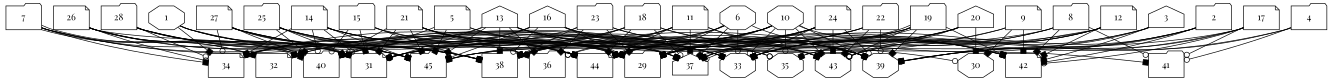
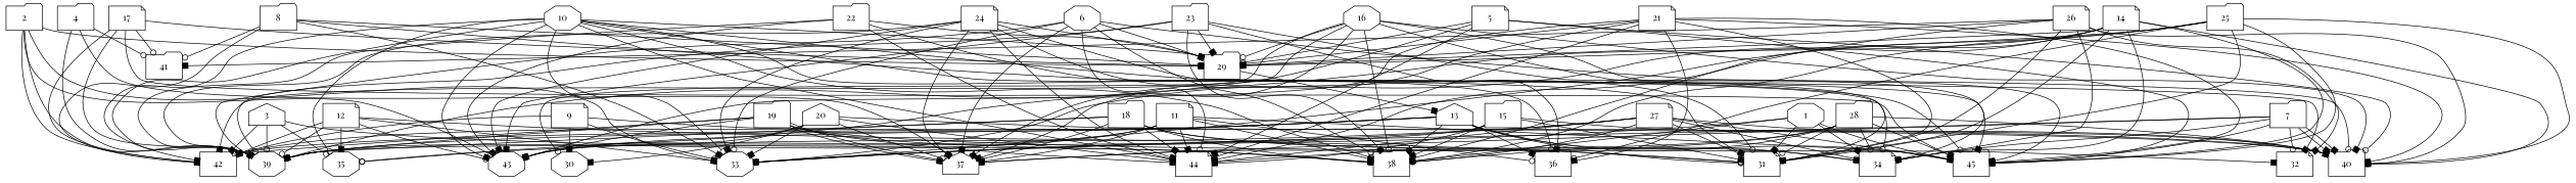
  digraph {
    fontname="Playfair Display"
    node [alpha=0.17 fontname="Playfair Display" shape=folder]
    edge [arrowhead=box fontname="Playfair Display"]
    1 [alpha=0.12 expect_size=46136320 shape=octagon]
    31 [alpha=0.03 expect_size=51026944 shape=note]
    33 [alpha=0.12 expect_size=5421056 shape=octagon]
    34 [alpha=0.19 expect_size=22191104 shape=note]
    38 [alpha=0.08 expect_size=10289152]
    45 [alpha=0.00 expect_size=22718464]
    2 [alpha=0.13 expect_size=31912960]
    29 [alpha=0.11 expect_size=22141952]
    39 [alpha=0.16 expect_size=41741312 shape=octagon]
    43 [alpha=0.01 expect_size=43284480 shape=octagon]
    42 [alpha=0.07 expect_size=39239680 shape=note]
    3 [alpha=0.06 expect_size=33308672 shape=house]
    35 [alpha=0.19 expect_size=44183552 shape=octagon]
    4 [alpha=0.14 expect_size=6183936]
    37 [alpha=0.13 expect_size=14190592 shape=house]
    41 [expect_size=31032320]
    5 [alpha=0.18 expect_size=21595136 shape=note]
    40 [alpha=0.19 expect_size=21337088]
    44 [alpha=0.20 expect_size=23981056 shape=note]
    6 [alpha=0.05 expect_size=8096768 shape=octagon]
    7 [expect_size=50472960]
    32 [alpha=0.02 expect_size=40117248 shape=note]
    8 [alpha=0.01 expect_size=18120704]
    9 [alpha=0.03 expect_size=12406784 shape=note]
    30 [alpha=0.04 expect_size=11481088 shape=octagon]
    10 [alpha=0.20 expect_size=40009728 shape=octagon]
    36 [alpha=0.08 expect_size=40564736]
    11 [alpha=0.18 expect_size=20842496 shape=note]
    12 [alpha=0.11 expect_size=49753088 shape=note]
    13 [alpha=0.01 expect_size=33243136 shape=house]
    14 [expect_size=46629888 shape=note]
    15 [alpha=0.04 expect_size=33190912]
-   16 [alpha=0.04 expect_size=28689408 shape=house]
+   16 [alpha=0.04 expect_size=28689408 shape=octagon]
    17 [alpha=0.09 expect_size=40165376 shape=note]
    18 [alpha=0.09 expect_size=32452608]
    19 [alpha=0.15 expect_size=33694720]
    20 [expect_size=40854528 shape=house]
    21 [alpha=0.15 expect_size=40287232 shape=note]
    22 [alpha=0.05 expect_size=34400256]
    23 [alpha=0.07 expect_size=13854720]
    24 [alpha=0.09 expect_size=16930816 shape=note]
    25 [alpha=0.18 expect_size=10445824]
    26 [alpha=0.09 expect_size=19497984 shape=note]
    27 [alpha=0.18 expect_size=27949056 shape=note]
    28 [alpha=0.13 expect_size=48017408]
    1 -> 31
    1 -> 33 [arrowhead=odot]
    1 -> 34
    1 -> 38
    1 -> 45
    2 -> 33
    2 -> 29
    2 -> 39
    2 -> 43 [arrowhead=odot]
    2 -> 42
    3 -> 38
    3 -> 39 [arrowhead=odot]
    3 -> 42
    3 -> 35 [arrowhead=odot]
    4 -> 39
    4 -> 37
    4 -> 41 [arrowhead=odot]
    5 -> 45
    5 -> 29 [arrowhead=odot]
    5 -> 39 [arrowhead=odot]
    5 -> 40 [arrowhead=odot]
+   5 -> 44
    6 -> 33 [arrowhead=odot]
    6 -> 38 [arrowhead=odot]
    6 -> 29
    6 -> 39 [arrowhead=odot]
    6 -> 37
    6 -> 40 [arrowhead=odot]
    6 -> 44 [arrowhead=odot]
    7 -> 33
    7 -> 34
    7 -> 45 [arrowhead=odot]
    7 -> 37
    7 -> 40
    7 -> 40
    7 -> 32 [arrowhead=odot]
    8 -> 33
    8 -> 45 [arrowhead=odot]
    8 -> 29 [arrowhead=odot]
    8 -> 42
    8 -> 41 [arrowhead=odot]
    9 -> 33 [arrowhead=odot]
    9 -> 42
    9 -> 40
    9 -> 30
    10 -> 31
    10 -> 33 [arrowhead=odot]
    10 -> 38 [arrowhead=odot]
    10 -> 29
    10 -> 39 [arrowhead=odot]
    10 -> 43
    10 -> 42
    10 -> 35 [arrowhead=odot]
    10 -> 44 [arrowhead=odot]
    10 -> 32
    10 -> 36 [arrowhead=odot]
    11 -> 38
    11 -> 45 [arrowhead=odot]
    11 -> 39
    11 -> 43
    11 -> 37
    11 -> 44
    11 -> 36 [arrowhead=odot]
    12 -> 31 [arrowhead=odot]
    12 -> 33
    12 -> 39 [arrowhead=odot]
    12 -> 43 [arrowhead=odot]
    12 -> 42
    12 -> 35
    13 -> 31 [arrowhead=odot]
    13 -> 34 [arrowhead=odot]
    13 -> 38
    13 -> 45
-   13 -> 29
+   29 -> 13
    13 -> 39
    13 -> 43
    13 -> 42
    13 -> 36
    14 -> 31 [arrowhead=odot]
    14 -> 33 [arrowhead=odot]
    14 -> 34
    14 -> 45
    14 -> 29 [arrowhead=odot]
    14 -> 35 [arrowhead=odot]
    14 -> 40 [arrowhead=odot]
    14 -> 44
    15 -> 31
    15 -> 38
    15 -> 39 [arrowhead=odot]
    15 -> 40 [arrowhead=odot]
    15 -> 44
    16 -> 31 [arrowhead=odot]
    16 -> 38 [arrowhead=odot]
    16 -> 45
    16 -> 29 [arrowhead=odot]
    16 -> 42
    16 -> 37
    16 -> 40
    16 -> 30 [arrowhead=odot]
    17 -> 45
    17 -> 29
    17 -> 39 [arrowhead=odot]
    17 -> 42 [arrowhead=odot]
    17 -> 41 [arrowhead=odot]
    18 -> 31 [arrowhead=odot]
    18 -> 34
    18 -> 38 [arrowhead=odot]
    18 -> 39 [arrowhead=odot]
    18 -> 42
    18 -> 37 [arrowhead=odot]
    18 -> 44
    19 -> 38
    19 -> 39
    19 -> 43 [arrowhead=odot]
    19 -> 42
    19 -> 37
    19 -> 37 [arrowhead=odot]
    19 -> 44
    19 -> 32
    20 -> 33
    20 -> 43 [arrowhead=odot]
    20 -> 37 [arrowhead=odot]
    20 -> 40
    20 -> 44 [arrowhead=odot]
    20 -> 30
    21 -> 31
    21 -> 45
    21 -> 29 [arrowhead=odot]
    21 -> 43
    21 -> 37
    21 -> 40
    21 -> 44 [arrowhead=odot]
    21 -> 36
    22 -> 34 [arrowhead=odot]
    22 -> 29
    22 -> 39 [arrowhead=odot]
    22 -> 43
    22 -> 44 [arrowhead=odot]
    23 -> 34 [arrowhead=odot]
    23 -> 38
    23 -> 29
    23 -> 39 [arrowhead=odot]
    23 -> 43
    23 -> 36
    24 -> 31 [arrowhead=odot]
    24 -> 33
    24 -> 45
    24 -> 29 [arrowhead=odot]
    24 -> 39 [arrowhead=odot]
    24 -> 43
    24 -> 37
    24 -> 44
    25 -> 31 [arrowhead=odot]
    25 -> 33 [arrowhead=odot]
    25 -> 38 [arrowhead=odot]
    25 -> 45 [arrowhead=odot]
    25 -> 29
    25 -> 40
    25 -> 36 [arrowhead=odot]
    26 -> 31
    26 -> 34 [arrowhead=odot]
    26 -> 38 [arrowhead=odot]
    26 -> 29
    26 -> 41
    26 -> 40
    26 -> 32
    27 -> 31 [arrowhead=odot]
    27 -> 33
    27 -> 34 [arrowhead=odot]
    27 -> 38 [arrowhead=odot]
    27 -> 45 [arrowhead=odot]
    27 -> 35 [arrowhead=odot]
    27 -> 40 [arrowhead=odot]
    27 -> 44
    28 -> 31 [arrowhead=odot]
    28 -> 34 [arrowhead=odot]
    28 -> 38 [arrowhead=odot]
    28 -> 45 [arrowhead=odot]
    28 -> 37 [arrowhead=odot]
    28 -> 40
    28 -> 44 [arrowhead=odot]
  }
